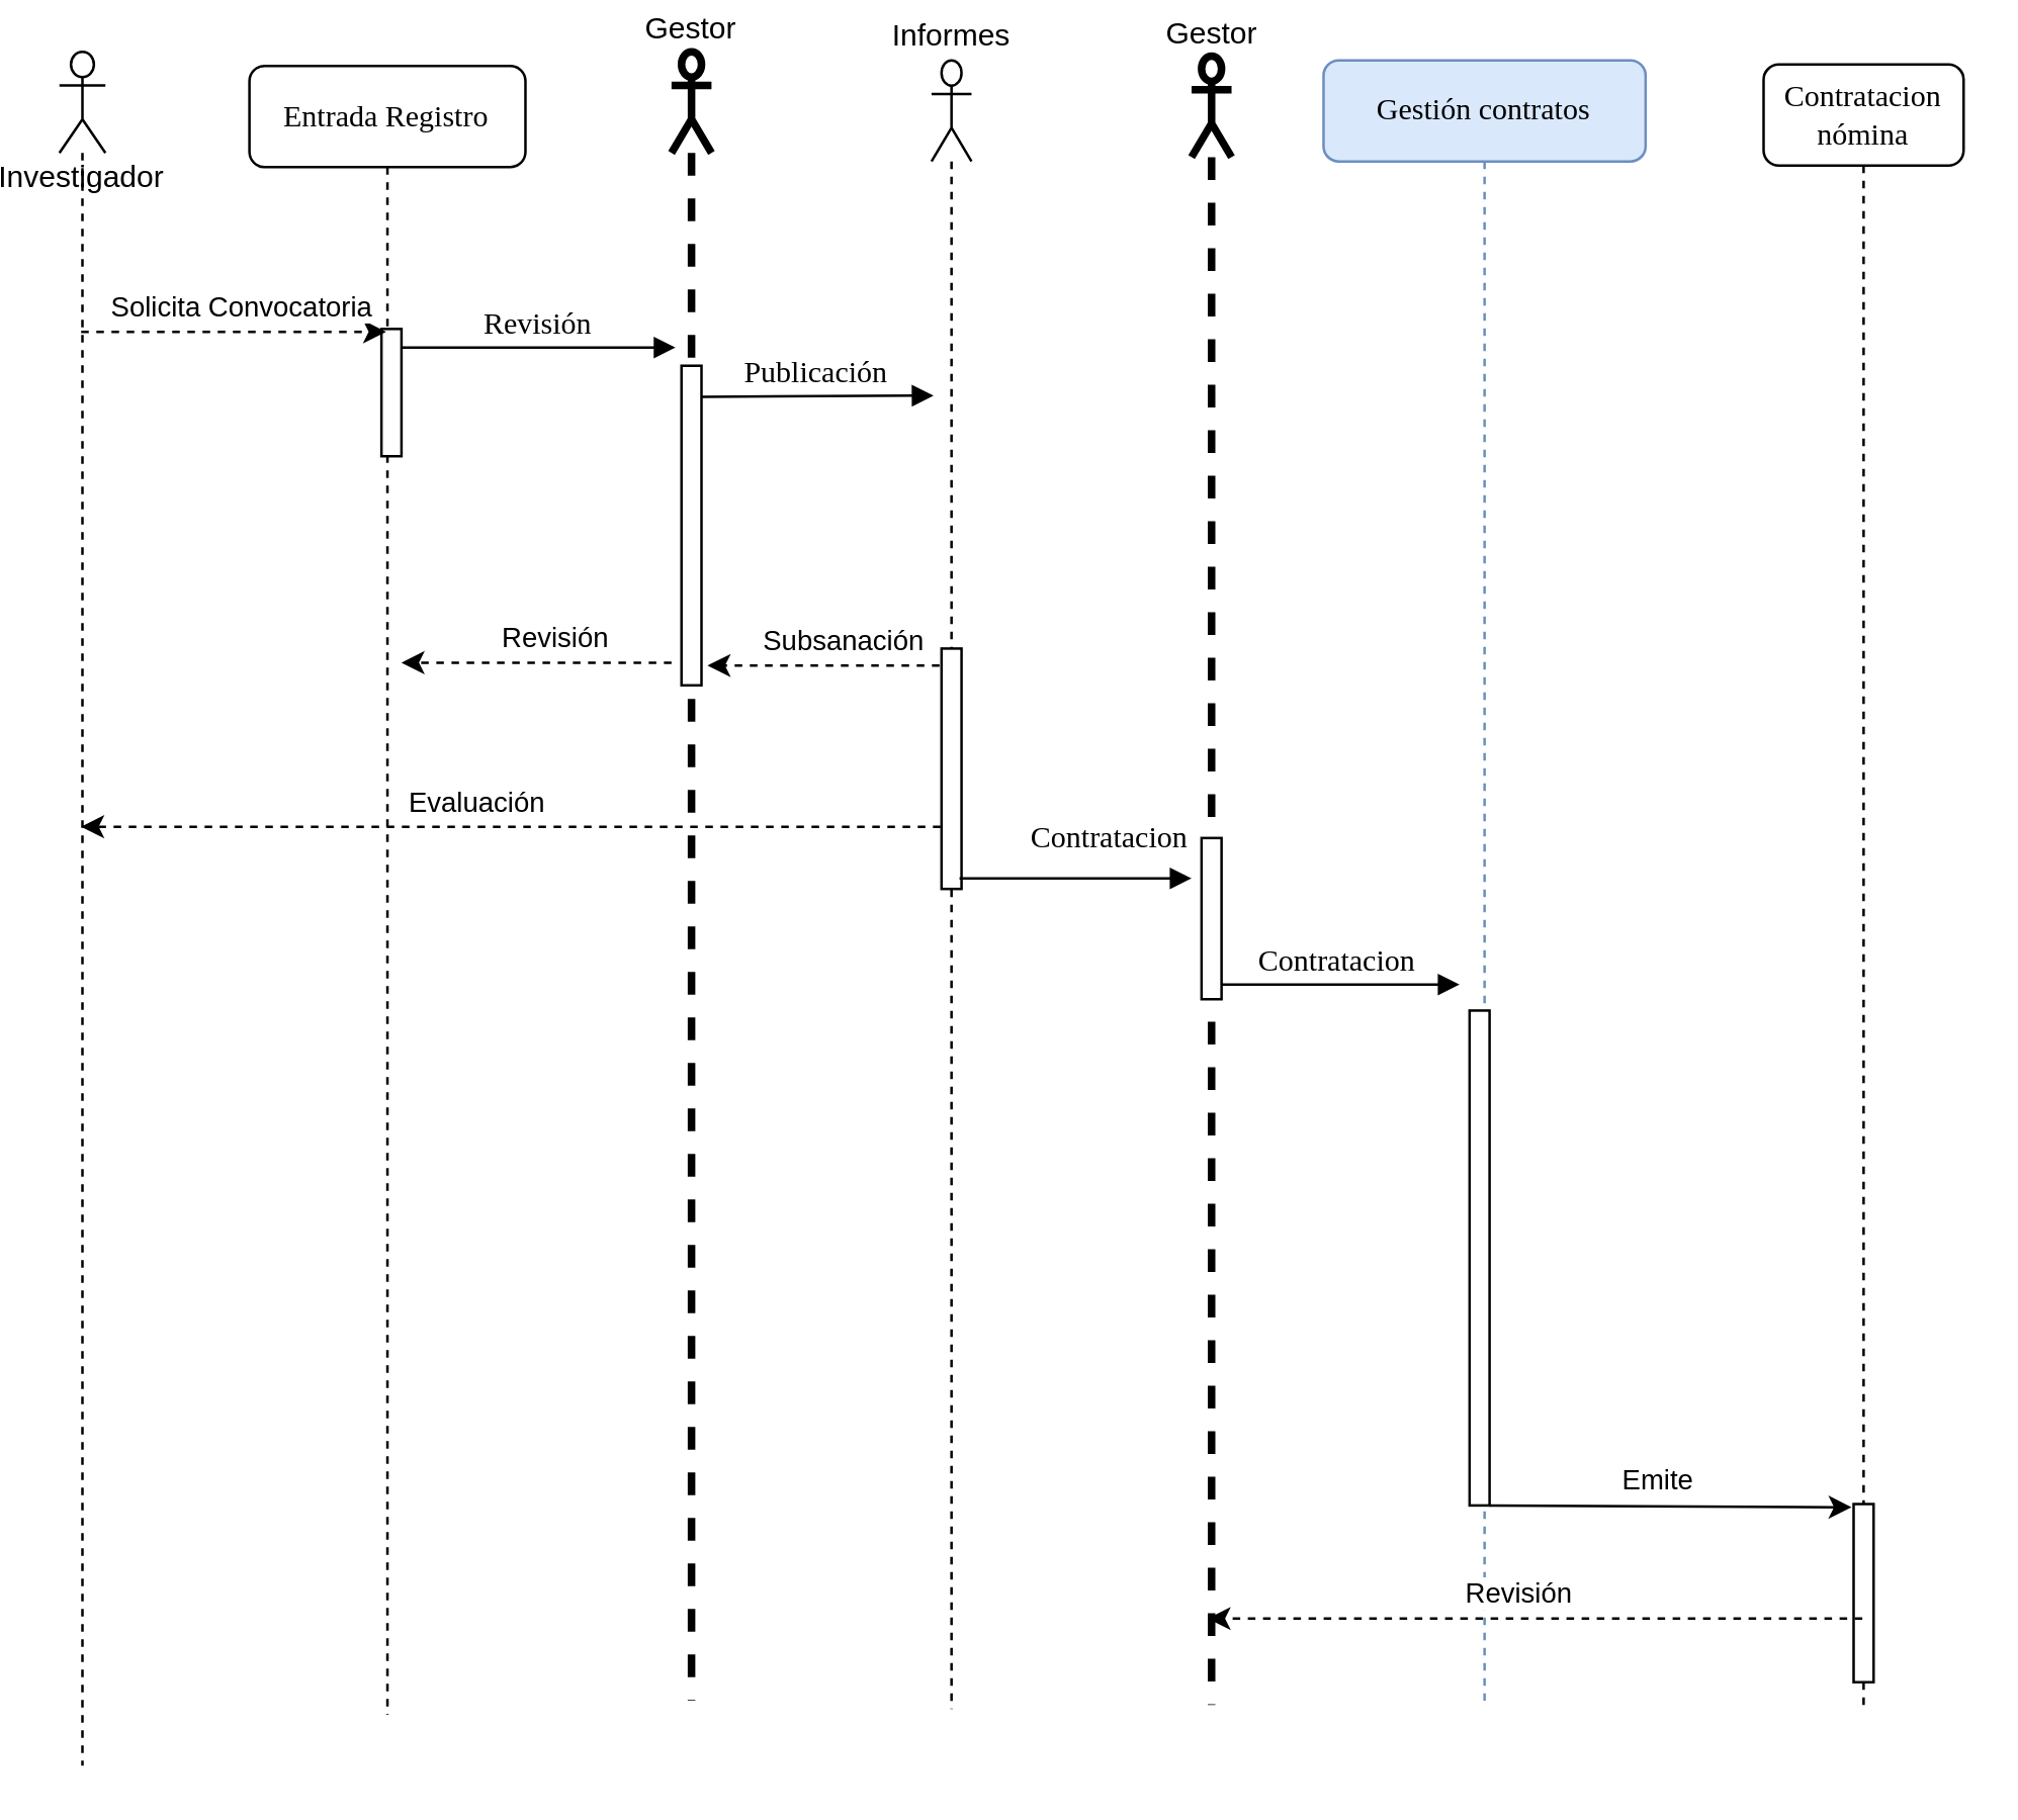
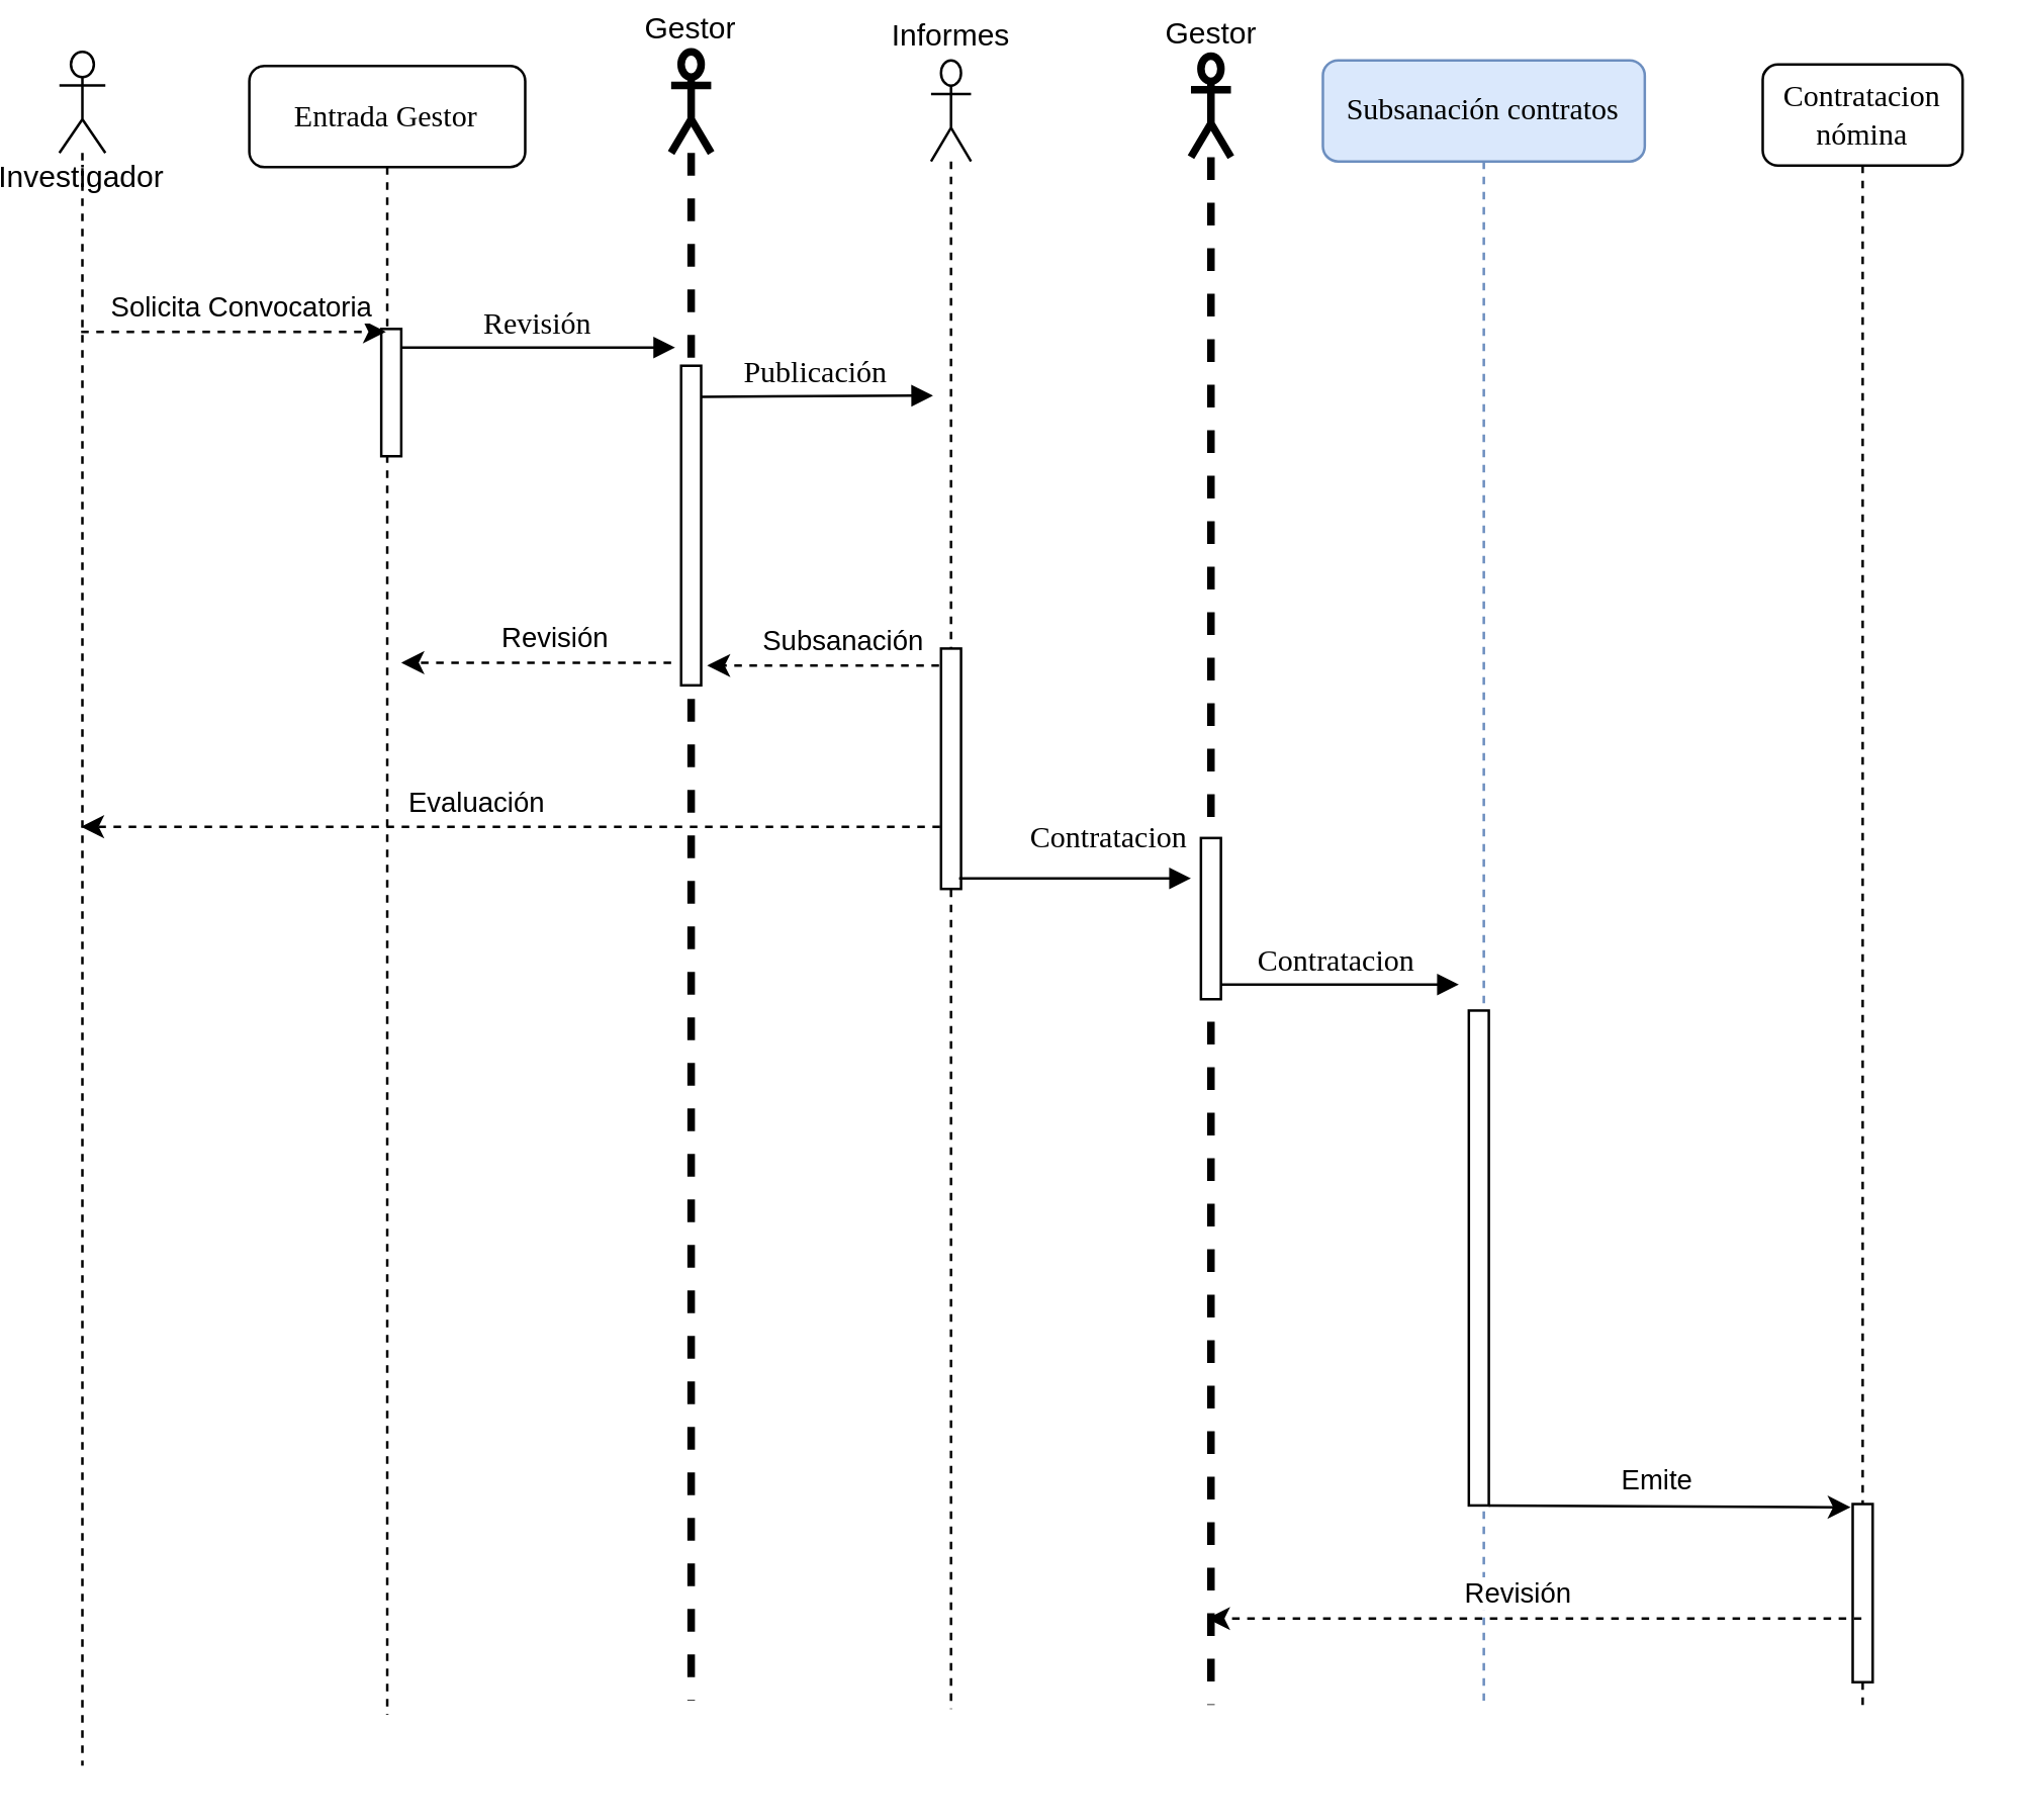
  <mxCell id="0" />
  <mxCell id="1" parent="0" />
  <mxCell id="2" value="" style="group" vertex="1" connectable="0" parent="1"><mxGeometry x="20" y="20" width="753" height="678" as="geometry" /></mxCell>
- <mxCell id="3" value="Gestión contratos" style="shape=umlLifeline;perimeter=lifelinePerimeter;whiteSpace=wrap;html=1;container=1;collapsible=0;recursiveResize=0;outlineConnect=0;rounded=1;shadow=0;comic=0;labelBackgroundColor=none;strokeWidth=1;fontFamily=Verdana;fontSize=12;align=center;fillColor=#dae8fc;strokeColor=#6c8ebf;" parent="2" vertex="1"><mxGeometry x="499.891" y="3.356" width="127.346" height="648.911" as="geometry" /></mxCell>
+ <mxCell id="3" value="Subsanación contratos" style="shape=umlLifeline;perimeter=lifelinePerimeter;whiteSpace=wrap;html=1;container=1;collapsible=0;recursiveResize=0;outlineConnect=0;rounded=1;shadow=0;comic=0;labelBackgroundColor=none;strokeWidth=1;fontFamily=Verdana;fontSize=12;align=center;fillColor=#dae8fc;strokeColor=#6c8ebf;" parent="2" vertex="1"><mxGeometry x="499.891" y="3.356" width="127.346" height="648.911" as="geometry" /></mxCell>
  <mxCell id="4" value="" style="html=1;points=[];perimeter=orthogonalPerimeter;rounded=0;shadow=0;comic=0;labelBackgroundColor=none;strokeWidth=1;fontFamily=Verdana;fontSize=12;align=center;" parent="3" vertex="1"><mxGeometry x="57.741" y="375.921" width="7.91" height="195.792" as="geometry" /></mxCell>
  <mxCell id="5" value="Contratacion" style="html=1;verticalAlign=bottom;endArrow=block;labelBackgroundColor=none;fontFamily=Verdana;fontSize=12;edgeStyle=elbowEdgeStyle;elbow=vertical;" edge="1" parent="3" source="24"><mxGeometry relative="1" as="geometry"><mxPoint x="-37.966" y="365.851" as="sourcePoint" /><mxPoint x="53.786" y="365.851" as="targetPoint" /></mxGeometry></mxCell>
  <mxCell id="6" value="Contratacion nómina" style="shape=umlLifeline;perimeter=lifelinePerimeter;whiteSpace=wrap;html=1;container=1;collapsible=0;recursiveResize=0;outlineConnect=0;rounded=1;shadow=0;comic=0;labelBackgroundColor=none;strokeWidth=1;fontFamily=Verdana;fontSize=12;align=center;" parent="2" vertex="1"><mxGeometry x="673.903" y="5.035" width="79.097" height="648.911" as="geometry" /></mxCell>
  <mxCell id="7" value="" style="html=1;points=[];perimeter=orthogonalPerimeter;rounded=0;shadow=0;comic=0;labelBackgroundColor=none;strokeWidth=1;fontFamily=Verdana;fontSize=12;align=center;" parent="6" vertex="1"><mxGeometry x="35.593" y="569.475" width="7.91" height="70.485" as="geometry" /></mxCell>
- <mxCell id="8" value="Entrada Registro" style="shape=umlLifeline;perimeter=lifelinePerimeter;whiteSpace=wrap;html=1;container=1;collapsible=0;recursiveResize=0;outlineConnect=0;rounded=1;shadow=0;comic=0;labelBackgroundColor=none;strokeWidth=1;fontFamily=Verdana;fontSize=12;align=center;" parent="2" vertex="1"><mxGeometry x="75.142" y="5.594" width="109.153" height="652.267" as="geometry" /></mxCell>
+ <mxCell id="8" value="Entrada Gestor" style="shape=umlLifeline;perimeter=lifelinePerimeter;whiteSpace=wrap;html=1;container=1;collapsible=0;recursiveResize=0;outlineConnect=0;rounded=1;shadow=0;comic=0;labelBackgroundColor=none;strokeWidth=1;fontFamily=Verdana;fontSize=12;align=center;" parent="2" vertex="1"><mxGeometry x="75.142" y="5.594" width="109.153" height="652.267" as="geometry" /></mxCell>
  <mxCell id="9" value="" style="html=1;points=[];perimeter=orthogonalPerimeter;rounded=0;shadow=0;comic=0;labelBackgroundColor=none;strokeWidth=1;fontFamily=Verdana;fontSize=12;align=center;" parent="8" vertex="1"><mxGeometry x="52.204" y="104.05" width="7.91" height="50.347" as="geometry" /></mxCell>
  <mxCell id="10" style="edgeStyle=none;html=1;dashed=1;" parent="8" edge="1"><mxGeometry relative="1" as="geometry"><mxPoint x="166.894" y="236.069" as="sourcePoint" /><mxPoint x="60.113" y="236.069" as="targetPoint" /></mxGeometry></mxCell>
  <mxCell id="11" value="Revisión" style="edgeLabel;html=1;align=center;verticalAlign=middle;resizable=0;points=[];" parent="10" vertex="1" connectable="0"><mxGeometry x="0.169" y="-1" relative="1" as="geometry"><mxPoint x="15" y="-9" as="offset" /></mxGeometry></mxCell>
  <mxCell id="12" style="edgeStyle=none;html=1;dashed=1;" edge="1" parent="8" target="18"><mxGeometry relative="1" as="geometry"><mxPoint x="273.279" y="300.96" as="sourcePoint" /><mxPoint x="-74.351" y="300.96" as="targetPoint" /><Array as="points"><mxPoint x="189.041" y="300.96" /></Array></mxGeometry></mxCell>
  <mxCell id="13" value="Evaluación" style="edgeLabel;html=1;align=center;verticalAlign=middle;resizable=0;points=[];" vertex="1" connectable="0" parent="12"><mxGeometry x="0.169" y="-1" relative="1" as="geometry"><mxPoint x="15" y="-9" as="offset" /></mxGeometry></mxCell>
  <mxCell id="14" value="Revisión" style="html=1;verticalAlign=bottom;endArrow=block;labelBackgroundColor=none;fontFamily=Verdana;fontSize=12;edgeStyle=elbowEdgeStyle;elbow=vertical;" parent="2" source="9" edge="1"><mxGeometry relative="1" as="geometry"><mxPoint x="170.058" y="132.02" as="sourcePoint" /><mxPoint x="243.618" y="117.475" as="targetPoint" /></mxGeometry></mxCell>
  <mxCell id="15" value="Publicación" style="html=1;verticalAlign=bottom;endArrow=block;labelBackgroundColor=none;fontFamily=Verdana;fontSize=12;edgeStyle=elbowEdgeStyle;elbow=vertical;" parent="2" edge="1"><mxGeometry relative="1" as="geometry"><mxPoint x="253.9" y="136.495" as="sourcePoint" /><mxPoint x="345.652" y="136.495" as="targetPoint" /></mxGeometry></mxCell>
  <mxCell id="16" style="edgeStyle=none;html=1;dashed=1;" parent="2" source="18" target="8" edge="1"><mxGeometry relative="1" as="geometry"><Array as="points"><mxPoint x="90.961" y="110.762" /></Array></mxGeometry></mxCell>
  <mxCell id="17" value="Solicita Convocatoria" style="edgeLabel;html=1;align=center;verticalAlign=middle;resizable=0;points=[];" parent="16" vertex="1" connectable="0"><mxGeometry x="0.055" y="1" relative="1" as="geometry"><mxPoint x="-1" y="-9" as="offset" /></mxGeometry></mxCell>
  <mxCell id="18" value="Investigador" style="shape=umlLifeline;participant=umlActor;perimeter=lifelinePerimeter;whiteSpace=wrap;html=1;container=1;collapsible=0;recursiveResize=0;verticalAlign=top;spacingTop=36;outlineConnect=0;" parent="2" vertex="1"><mxGeometry width="18.192" height="678" as="geometry" /></mxCell>
  <mxCell id="19" style="edgeStyle=none;html=1;entryX=-0.1;entryY=0.018;entryDx=0;entryDy=0;entryPerimeter=0;" parent="2" source="4" target="7" edge="1"><mxGeometry relative="1" as="geometry" /></mxCell>
  <mxCell id="20" value="Emite" style="edgeLabel;html=1;align=center;verticalAlign=middle;resizable=0;points=[];" parent="19" vertex="1" connectable="0"><mxGeometry x="-0.329" y="-1" relative="1" as="geometry"><mxPoint x="18" y="-12" as="offset" /></mxGeometry></mxCell>
  <mxCell id="21" value="Gestor" style="shape=umlLifeline;participant=umlActor;perimeter=lifelinePerimeter;whiteSpace=wrap;html=1;container=1;collapsible=0;recursiveResize=0;verticalAlign=bottom;spacingTop=36;outlineConnect=0;labelPosition=center;verticalLabelPosition=top;align=center;strokeWidth=3;" parent="2" vertex="1"><mxGeometry x="242.036" width="15.819" height="652.267" as="geometry" /></mxCell>
  <mxCell id="22" value="Informes" style="shape=umlLifeline;participant=umlActor;perimeter=lifelinePerimeter;whiteSpace=wrap;html=1;container=1;collapsible=0;recursiveResize=0;verticalAlign=bottom;spacingTop=36;outlineConnect=0;labelPosition=center;verticalLabelPosition=top;align=center;" parent="2" vertex="1"><mxGeometry x="344.861" y="3.356" width="15.819" height="652.267" as="geometry" /></mxCell>
  <mxCell id="23" value="" style="html=1;points=[];perimeter=orthogonalPerimeter;rounded=0;shadow=0;comic=0;labelBackgroundColor=none;strokeWidth=1;fontFamily=Verdana;fontSize=12;align=center;" parent="22" vertex="1"><mxGeometry x="3.955" y="232.713" width="7.91" height="95.099" as="geometry" /></mxCell>
  <mxCell id="24" value="Gestor" style="shape=umlLifeline;participant=umlActor;perimeter=lifelinePerimeter;whiteSpace=wrap;html=1;container=1;collapsible=0;recursiveResize=0;verticalAlign=bottom;spacingTop=36;outlineConnect=0;labelPosition=center;verticalLabelPosition=top;align=center;strokeWidth=3;" parent="2" vertex="1"><mxGeometry x="447.687" y="1.678" width="15.819" height="652.267" as="geometry" /></mxCell>
  <mxCell id="25" value="" style="html=1;points=[];perimeter=orthogonalPerimeter;rounded=0;shadow=0;comic=0;labelBackgroundColor=none;strokeWidth=1;fontFamily=Verdana;fontSize=12;align=center;" parent="24" vertex="1"><mxGeometry x="3.955" y="309.351" width="7.91" height="63.772" as="geometry" /></mxCell>
  <mxCell id="26" value="" style="html=1;points=[];perimeter=orthogonalPerimeter;rounded=0;shadow=0;comic=0;labelBackgroundColor=none;strokeWidth=1;fontFamily=Verdana;fontSize=12;align=center;" parent="2" vertex="1"><mxGeometry x="245.991" y="124.188" width="7.91" height="126.426" as="geometry" /></mxCell>
  <mxCell id="27" value="Contratacion" style="html=1;verticalAlign=bottom;endArrow=block;labelBackgroundColor=none;fontFamily=Verdana;fontSize=12;edgeStyle=elbowEdgeStyle;elbow=vertical;" edge="1" parent="2"><mxGeometry x="0.276" y="7" relative="1" as="geometry"><mxPoint x="355.935" y="327.018" as="sourcePoint" /><mxPoint x="447.687" y="327.018" as="targetPoint" /><mxPoint as="offset" /></mxGeometry></mxCell>
  <mxCell id="28" style="edgeStyle=none;html=1;dashed=1;" edge="1" parent="2"><mxGeometry relative="1" as="geometry"><mxPoint x="348.025" y="242.782" as="sourcePoint" /><mxPoint x="256.273" y="242.782" as="targetPoint" /></mxGeometry></mxCell>
  <mxCell id="29" value="Subsanación" style="edgeLabel;html=1;align=center;verticalAlign=middle;resizable=0;points=[];" vertex="1" connectable="0" parent="28"><mxGeometry x="0.169" y="-1" relative="1" as="geometry"><mxPoint x="15" y="-9" as="offset" /></mxGeometry></mxCell>
  <mxCell id="30" style="edgeStyle=none;html=1;dashed=1;" edge="1" parent="2" source="6"><mxGeometry relative="1" as="geometry"><mxPoint x="560.795" y="619.822" as="sourcePoint" /><mxPoint x="454.015" y="619.822" as="targetPoint" /></mxGeometry></mxCell>
  <mxCell id="31" value="Revisión" style="edgeLabel;html=1;align=center;verticalAlign=middle;resizable=0;points=[];" vertex="1" connectable="0" parent="30"><mxGeometry x="0.169" y="-1" relative="1" as="geometry"><mxPoint x="15" y="-9" as="offset" /></mxGeometry></mxCell>
